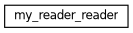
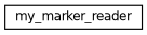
  digraph {
    rankdir=LR
-   n1 [color=black fillcolor=white fontname=Helvetica fontsize=10 height=0.2 label=my_reader_reader shape=record style=filled width=0.4]
+   n1 [color=black fillcolor=white fontname=Helvetica fontsize=10 height=0.2 label=my_marker_reader shape=record style=filled width=0.4]
  }
